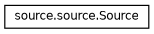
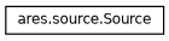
  digraph {
    rankdir=LR
-   n1 [color=black fillcolor=white fontname=Helvetica fontsize=10 height=0.2 label="source.source.Source" shape=record style=filled width=0.4]
+   n1 [color=black fillcolor=white fontname=Helvetica fontsize=10 height=0.2 label="ares.source.Source" shape=record style=filled width=0.4]
  }
